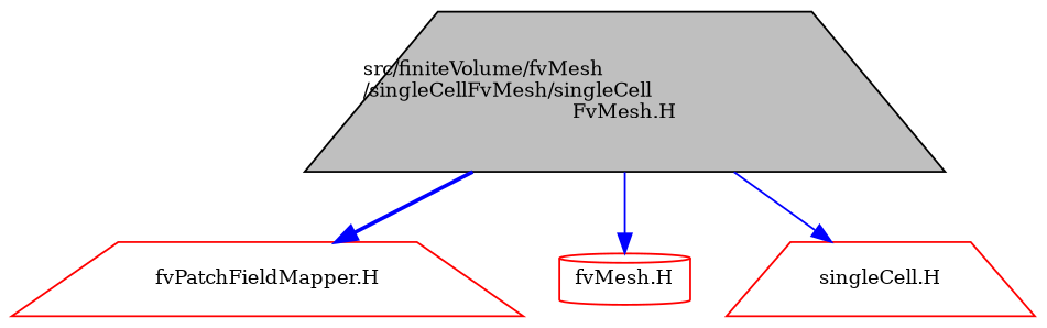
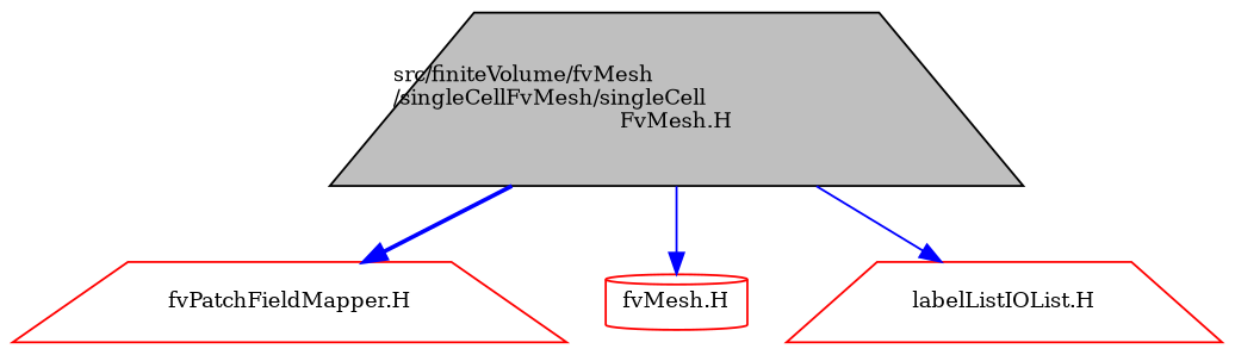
  digraph {
    fontname="DejaVu Serif"
    node [color=red fontname="DejaVu Serif" fontsize=10 shape=trapezium]
    edge [color=blue fontname="DejaVu Serif" fontsize=10 labelfontname=Helvetica labelfontsize=10 style=solid]
    n1 [color=black fillcolor=grey75 fontcolor=black height=0.2 label="src/finiteVolume/fvMesh\l/singleCellFvMesh/singleCell\lFvMesh.H" style=filled width=0.4]
    n2 [height=0.2 label="fvPatchFieldMapper.H" width=0.4]
    n3 [height=0.2 label="fvMesh.H" shape=cylinder width=0.4]
-   n4 [height=0.2 label="singleCell.H" width=0.4]
+   n4 [height=0.2 label="labelListIOList.H" width=0.4]
    n1 -> n2 [style=bold]
    n1 -> n3
    n1 -> n4
  }
